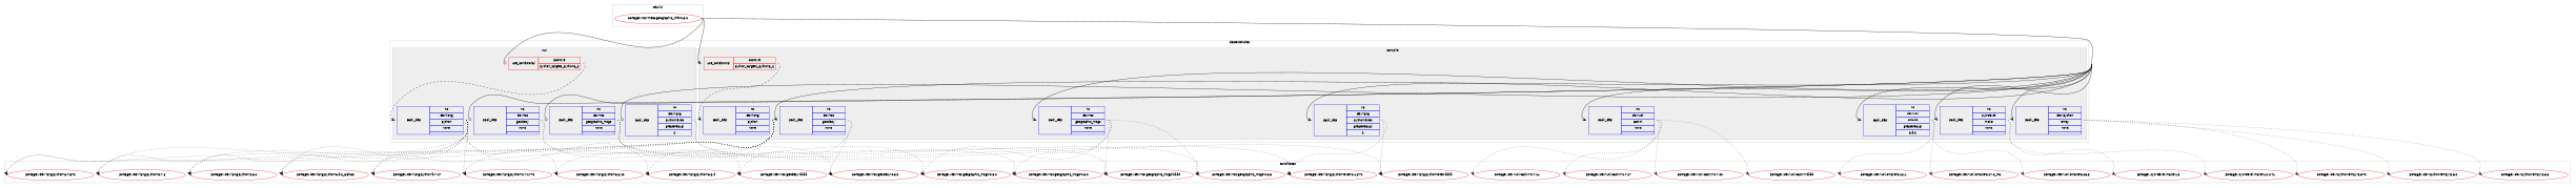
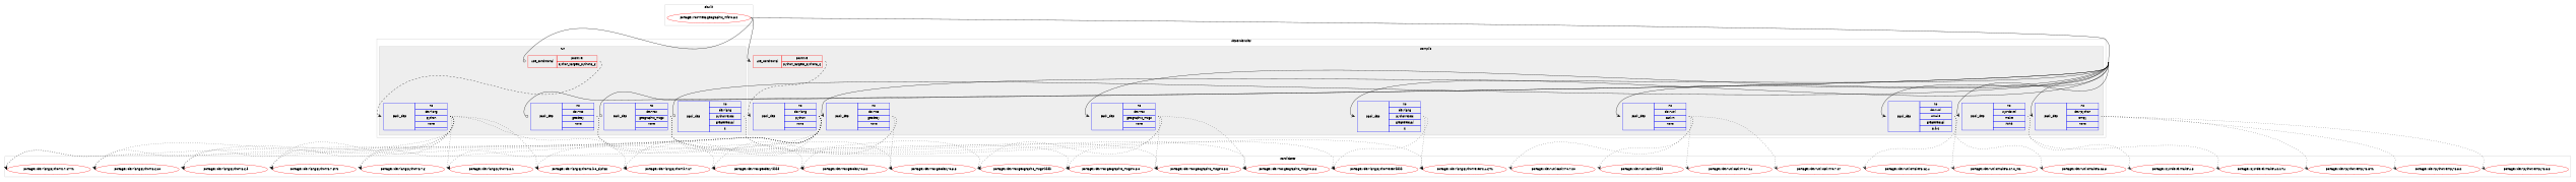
  digraph {
    compound=true
    concentrate=true
    fontname=Helvetica
    fontsize=10
    newrank=true
    rankdir=TB
    ranksep=1.5
    node [color=red fontname=Helvetica fontsize=10]
    edge [arrowhead=vee headport=w style=dotted tailport=e weight=100]
    n1 [label="portage://ros-meta/geographic_info-0.5.2" width=4]
    n2 [color=blue label=<<TABLE BORDER="0" CELLBORDER="1" CELLSPACING="0" CELLPADDING="4" WIDTH="220"><TR><TD ROWSPAN="6" CELLPADDING="30">pack_dep</TD></TR><TR><TD WIDTH="110">no</TD></TR><TR><TD>dev-lang</TD></TR><TR><TD>python</TD></TR><TR><TD>none</TD></TR><TR><TD></TD></TR></TABLE>> shape=none]
    n3 [label=<<TABLE BORDER="0" CELLBORDER="1" CELLSPACING="0" CELLPADDING="4"><TR><TD ROWSPAN="3" CELLPADDING="10">use_conditional</TD></TR><TR><TD>positive</TD></TR><TR><TD>python_targets_python3_6</TD></TR></TABLE>> shape=none]
    n4 [color=blue label=<<TABLE BORDER="0" CELLBORDER="1" CELLSPACING="0" CELLPADDING="4" WIDTH="220"><TR><TD ROWSPAN="6" CELLPADDING="30">pack_dep</TD></TR><TR><TD WIDTH="110">no</TD></TR><TR><TD>dev-lang</TD></TR><TR><TD>python-exec</TD></TR><TR><TD>greaterequal</TD></TR><TR><TD>2</TD></TR></TABLE>> shape=none]
    n5 [color=blue label=<<TABLE BORDER="0" CELLBORDER="1" CELLSPACING="0" CELLPADDING="4" WIDTH="220"><TR><TD ROWSPAN="6" CELLPADDING="30">pack_dep</TD></TR><TR><TD WIDTH="110">no</TD></TR><TR><TD>dev-python</TD></TR><TR><TD>empy</TD></TR><TR><TD>none</TD></TR><TR><TD></TD></TR></TABLE>> shape=none]
    n6 [color=blue label=<<TABLE BORDER="0" CELLBORDER="1" CELLSPACING="0" CELLPADDING="4" WIDTH="220"><TR><TD ROWSPAN="6" CELLPADDING="30">pack_dep</TD></TR><TR><TD WIDTH="110">no</TD></TR><TR><TD>dev-ros</TD></TR><TR><TD>geodesy</TD></TR><TR><TD>none</TD></TR><TR><TD></TD></TR></TABLE>> shape=none]
    n7 [color=blue label=<<TABLE BORDER="0" CELLBORDER="1" CELLSPACING="0" CELLPADDING="4" WIDTH="220"><TR><TD ROWSPAN="6" CELLPADDING="30">pack_dep</TD></TR><TR><TD WIDTH="110">no</TD></TR><TR><TD>dev-ros</TD></TR><TR><TD>geographic_msgs</TD></TR><TR><TD>none</TD></TR><TR><TD></TD></TR></TABLE>> shape=none]
    n8 [color=blue label=<<TABLE BORDER="0" CELLBORDER="1" CELLSPACING="0" CELLPADDING="4" WIDTH="220"><TR><TD ROWSPAN="6" CELLPADDING="30">pack_dep</TD></TR><TR><TD WIDTH="110">no</TD></TR><TR><TD>dev-util</TD></TR><TR><TD>catkin</TD></TR><TR><TD>none</TD></TR><TR><TD></TD></TR></TABLE>> shape=none]
    n9 [color=blue label=<<TABLE BORDER="0" CELLBORDER="1" CELLSPACING="0" CELLPADDING="4" WIDTH="220"><TR><TD ROWSPAN="6" CELLPADDING="30">pack_dep</TD></TR><TR><TD WIDTH="110">no</TD></TR><TR><TD>dev-util</TD></TR><TR><TD>cmake</TD></TR><TR><TD>greaterequal</TD></TR><TR><TD>3.9.6</TD></TR></TABLE>> shape=none]
    n10 [color=blue label=<<TABLE BORDER="0" CELLBORDER="1" CELLSPACING="0" CELLPADDING="4" WIDTH="220"><TR><TD ROWSPAN="6" CELLPADDING="30">pack_dep</TD></TR><TR><TD WIDTH="110">no</TD></TR><TR><TD>sys-devel</TD></TR><TR><TD>make</TD></TR><TR><TD>none</TD></TR><TR><TD></TD></TR></TABLE>> shape=none]
    n11 [color=blue label=<<TABLE BORDER="0" CELLBORDER="1" CELLSPACING="0" CELLPADDING="4" WIDTH="220"><TR><TD ROWSPAN="6" CELLPADDING="30">pack_dep</TD></TR><TR><TD WIDTH="110">no</TD></TR><TR><TD>dev-lang</TD></TR><TR><TD>python</TD></TR><TR><TD>none</TD></TR><TR><TD></TD></TR></TABLE>> shape=none]
    n12 [label=<<TABLE BORDER="0" CELLBORDER="1" CELLSPACING="0" CELLPADDING="4"><TR><TD ROWSPAN="3" CELLPADDING="10">use_conditional</TD></TR><TR><TD>positive</TD></TR><TR><TD>python_targets_python3_6</TD></TR></TABLE>> shape=none]
    n13 [color=blue label=<<TABLE BORDER="0" CELLBORDER="1" CELLSPACING="0" CELLPADDING="4" WIDTH="220"><TR><TD ROWSPAN="6" CELLPADDING="30">pack_dep</TD></TR><TR><TD WIDTH="110">no</TD></TR><TR><TD>dev-lang</TD></TR><TR><TD>python-exec</TD></TR><TR><TD>greaterequal</TD></TR><TR><TD>2</TD></TR></TABLE>> shape=none]
    n14 [color=blue label=<<TABLE BORDER="0" CELLBORDER="1" CELLSPACING="0" CELLPADDING="4" WIDTH="220"><TR><TD ROWSPAN="6" CELLPADDING="30">pack_dep</TD></TR><TR><TD WIDTH="110">no</TD></TR><TR><TD>dev-ros</TD></TR><TR><TD>geodesy</TD></TR><TR><TD>none</TD></TR><TR><TD></TD></TR></TABLE>> shape=none]
    n15 [color=blue label=<<TABLE BORDER="0" CELLBORDER="1" CELLSPACING="0" CELLPADDING="4" WIDTH="220"><TR><TD ROWSPAN="6" CELLPADDING="30">pack_dep</TD></TR><TR><TD WIDTH="110">no</TD></TR><TR><TD>dev-ros</TD></TR><TR><TD>geographic_msgs</TD></TR><TR><TD>none</TD></TR><TR><TD></TD></TR></TABLE>> shape=none]
    n16 [label="portage://dev-lang/python-3.9.0_alpha2" width=4]
    n17 [label="portage://dev-lang/python-3.8.1" width=4]
    n18 [label="portage://dev-lang/python-3.7.6" width=4]
    n19 [label="portage://dev-lang/python-3.7.5-r1" width=4]
    n20 [label="portage://dev-lang/python-3.6.9" width=4]
    n21 [label="portage://dev-lang/python-3.6.10" width=4]
    n22 [label="portage://dev-lang/python-2.7.17-r1" width=4]
    n23 [label="portage://dev-lang/python-9.7.17" width=4]
    n24 [label="portage://dev-lang/python-exec-9999" width=4]
    n25 [label="portage://dev-lang/python-exec-2.4.6-r1" width=4]
    n26 [label="portage://dev-python/empy-3.3.3" width=4]
    n27 [label="portage://dev-python/empy-3.3.2" width=4]
    n28 [label="portage://dev-python/empy-3.3-r1" width=4]
    n29 [label="portage://dev-ros/geodesy-9999" width=4]
+   n30 [label="portage://dev-ros/geodesy-0.5.3" width=4]
    n31 [label="portage://dev-ros/geodesy-0.5.2" width=4]
    n32 [label="portage://dev-ros/geographic_msgs-9999" width=4]
    n33 [label="portage://dev-ros/geographic_msgs-0.5.3" width=4]
    n34 [label="portage://dev-ros/geographic_msgs-0.5.2" width=4]
    n35 [label="portage://dev-ros/geographic_msgs-0.5.0" width=4]
    n36 [label="portage://dev-util/catkin-9999" width=4]
    n37 [label="portage://dev-util/catkin-0.7.20" width=4]
    n38 [label="portage://dev-util/catkin-0.7.17" width=4]
    n39 [label="portage://dev-util/catkin-0.7.14" width=4]
    n40 [label="portage://dev-util/cmake-3.17.0_rc1" width=4]
    n41 [label="portage://dev-util/cmake-3.16.4" width=4]
    n42 [label="portage://dev-util/cmake-3.13.5" width=4]
    n43 [label="portage://sys-devel/make-4.3" width=4]
    n44 [label="portage://sys-devel/make-4.2.1-r4" width=4]
    subgraph cluster_1 {
      color=gray
      label=<<i>ebuild</i>>
      rank=same
      n1
    }
    subgraph cluster_2 {
      color=gray
      label=<<i>dependencies</i>>
      subgraph cluster_3 {
        color=gray
        fillcolor="#eeeeee"
        label=<<i>compile</i>>
        style=filled
        subgraph sub_4 {
          color=gray
          fillcolor="#eeeeee"
          label=<<i>compile</i>>
          style=filled
          n3
          subgraph sub_5 {
            color=gray
            fillcolor="#eeeeee"
            label=<<i>compile</i>>
            style=filled
            n2
          }
        }
        subgraph sub_6 {
          color=gray
          fillcolor="#eeeeee"
          label=<<i>compile</i>>
          style=filled
          n4
        }
        subgraph sub_7 {
          color=gray
          fillcolor="#eeeeee"
          label=<<i>compile</i>>
          style=filled
          n5
        }
        subgraph sub_8 {
          color=gray
          fillcolor="#eeeeee"
          label=<<i>compile</i>>
          style=filled
          n6
        }
        subgraph sub_9 {
          color=gray
          fillcolor="#eeeeee"
          label=<<i>compile</i>>
          style=filled
          n7
        }
        subgraph sub_10 {
          color=gray
          fillcolor="#eeeeee"
          label=<<i>compile</i>>
          style=filled
          n8
        }
        subgraph sub_11 {
          color=gray
          fillcolor="#eeeeee"
          label=<<i>compile</i>>
          style=filled
          n9
        }
        subgraph sub_12 {
          color=gray
          fillcolor="#eeeeee"
          label=<<i>compile</i>>
          style=filled
          n10
        }
      }
      subgraph cluster_13 {
        color=gray
        fillcolor="#eeeeee"
        label=<<i>compile and run</i>>
        style=filled
      }
      subgraph cluster_14 {
        color=gray
        fillcolor="#eeeeee"
        label=<<i>run</i>>
        style=filled
        subgraph sub_15 {
          color=gray
          fillcolor="#eeeeee"
          label=<<i>run</i>>
          style=filled
          n12
          subgraph sub_16 {
            color=gray
            fillcolor="#eeeeee"
            label=<<i>run</i>>
            style=filled
            n11
          }
        }
        subgraph sub_17 {
          color=gray
          fillcolor="#eeeeee"
          label=<<i>run</i>>
          style=filled
          n13
        }
        subgraph sub_18 {
          color=gray
          fillcolor="#eeeeee"
          label=<<i>run</i>>
          style=filled
          n14
        }
        subgraph sub_19 {
          color=gray
          fillcolor="#eeeeee"
          label=<<i>run</i>>
          style=filled
          n15
        }
      }
    }
    subgraph cluster_20 {
      color=gray
      label=<<i>candidates</i>>
      rank=same
      subgraph sub_21 {
        color=black
        label=<<i>candidates</i>>
        nodesep=1
        rank=same
        n16
        n17
        n18
        n19
        n20
        n21
        n22
        n23
      }
      subgraph sub_22 {
        color=black
        label=<<i>candidates</i>>
        nodesep=1
        rank=same
        n24
        n25
      }
      subgraph sub_23 {
        color=black
        label=<<i>candidates</i>>
        nodesep=1
        rank=same
        n26
        n27
        n28
      }
      subgraph sub_24 {
        color=black
        label=<<i>candidates</i>>
        nodesep=1
        rank=same
        n29
+       n30
        n31
      }
      subgraph sub_25 {
        color=black
        label=<<i>candidates</i>>
        nodesep=1
        rank=same
        n32
        n33
        n34
        n35
      }
      subgraph sub_26 {
        color=black
        label=<<i>candidates</i>>
        nodesep=1
        rank=same
        n36
        n37
        n38
        n39
      }
      subgraph sub_27 {
        color=black
        label=<<i>candidates</i>>
        nodesep=1
        rank=same
        n40
        n41
        n42
      }
      subgraph sub_28 {
        color=black
        label=<<i>candidates</i>>
        nodesep=1
        rank=same
        n43
        n44
      }
      subgraph sub_29 {
        color=black
        label=<<i>candidates</i>>
        nodesep=1
        rank=same
        n16
        n17
        n18
        n19
        n20
        n21
        n22
        n23
      }
      subgraph sub_30 {
        color=black
        label=<<i>candidates</i>>
        nodesep=1
        rank=same
        n24
        n25
      }
      subgraph sub_31 {
        color=black
        label=<<i>candidates</i>>
        nodesep=1
        rank=same
        n29
+       n30
        n31
      }
      subgraph sub_32 {
        color=black
        label=<<i>candidates</i>>
        nodesep=1
        rank=same
        n32
        n33
        n34
        n35
      }
    }
    n1 -> n3 [style=solid weight=20]
    n1 -> n4 [style=solid weight=20]
    n1 -> n5 [style=solid weight=20]
    n1 -> n6 [style=solid weight=20]
    n1 -> n7 [style=solid weight=20]
    n1 -> n8 [style=solid weight=20]
    n1 -> n9 [style=solid weight=20]
    n1 -> n10 [style=solid weight=20]
    n1 -> n12 [arrowhead=odot style=solid weight=20]
    n1 -> n13 [arrowhead=odot style=solid weight=20]
    n1 -> n14 [arrowhead=odot style=solid weight=20]
    n1 -> n15 [arrowhead=odot style=solid weight=20]
    n2 -> n16
    n2 -> n17
    n2 -> n18
    n2 -> n19
    n2 -> n20
    n2 -> n21
    n2 -> n22
    n2 -> n23
    n3 -> n2 [style=dashed weight=20]
    n4 -> n24
    n4 -> n25
    n5 -> n26
    n5 -> n27
    n5 -> n28
    n6 -> n29
+   n6 -> n30
    n6 -> n31
    n7 -> n32
    n7 -> n33
    n7 -> n34
    n7 -> n35
    n8 -> n36
    n8 -> n37
    n8 -> n38
    n8 -> n39
    n9 -> n40
    n9 -> n41
    n9 -> n42
    n10 -> n43
    n10 -> n44
    n11 -> n16
    n11 -> n17
    n11 -> n18
    n11 -> n19
    n11 -> n20
    n11 -> n21
    n11 -> n22
    n11 -> n23
    n12 -> n11 [style=dashed weight=20]
    n13 -> n24
    n13 -> n25
    n14 -> n29
+   n14 -> n30
    n14 -> n31
    n15 -> n32
    n15 -> n33
    n15 -> n34
    n15 -> n35
  }
